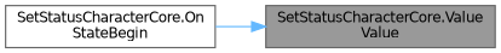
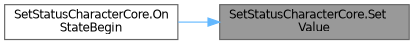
  digraph {
    rankdir=RL
    node [fontname=Helvetica fontsize=10 shape=box style=filled]
-   n1 [color=gray40 fillcolor=grey60 fontcolor=black height=0.2 label="SetStatusCharacterCore.Value\lValue" width=0.4]
+   n1 [color=gray40 fillcolor=grey60 fontcolor=black height=0.2 label="SetStatusCharacterCore.Set\lValue" width=0.4]
    n2 [color=grey40 fillcolor=white height=0.2 label="SetStatusCharacterCore.On\lStateBegin" width=0.4]
    n1 -> n2 [color=steelblue1 dir=back fontname=Helvetica fontsize=10 labelfontname=Helvetica labelfontsize=10 style=solid]
  }
